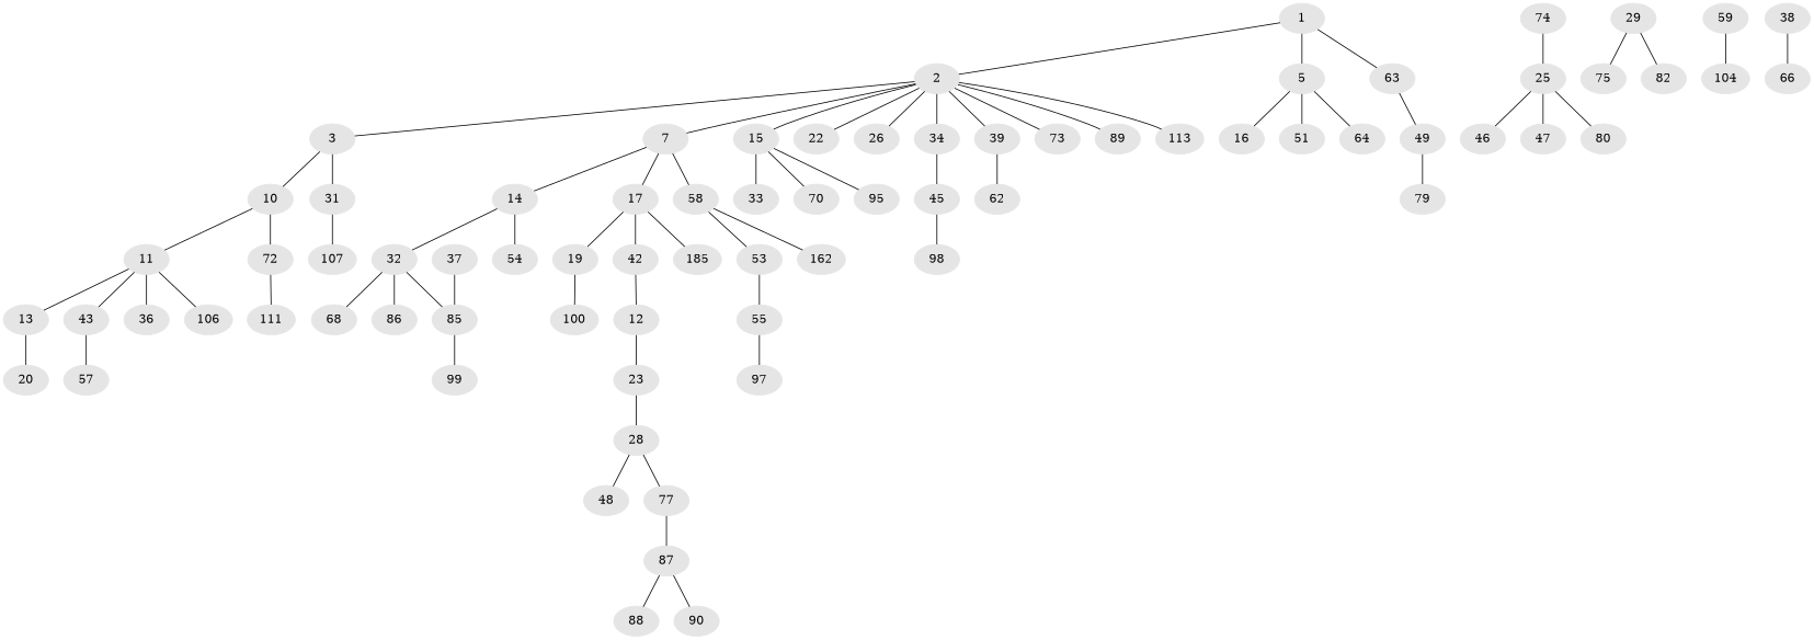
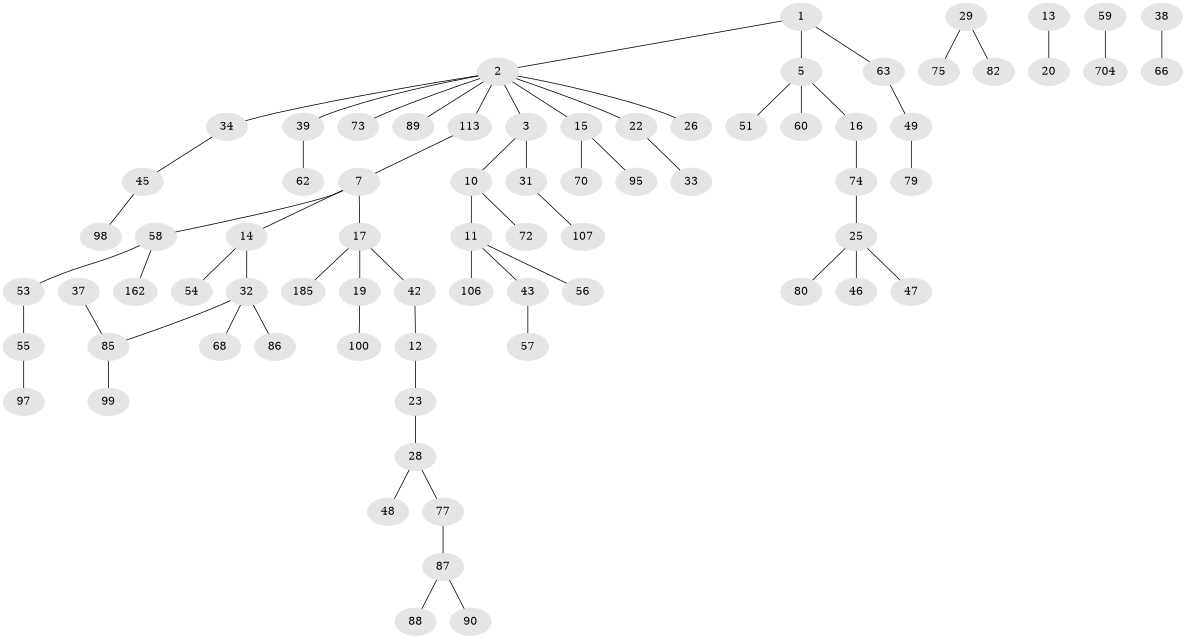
  graph {
    node [color=gray90 style=filled]
    2 [super="+6"]
    3 [super="+4"]
    7 [super="+9"]
    15
    22 [super="+108"]
    26 [super="+96"]
    34 [super="+114"]
    39 [super="+50"]
    73
    89
    113
    1
    5 [super="+8"]
    63
    16
    51
-   60 [label=64]
+   60
    49
    10 [super="+18"]
    31
    14 [super="+21"]
    17 [super="+44"]
    58 [super="+110"]
    33 [super="+81"]
    70 [super="+71"]
    95
    45 [super="+78"]
    62
    11
    72 [super="+109"]
    107
    n32 [label=74]
    29 [super="+65"]
    75
    82
    79
    12 [super="+52"]
    23 [super="+30"]
    32 [super="+40"]
    54
    19 [super="+83"]
    42 [super="+74"]
    n43 [label=185]
    53
    n45 [label=162]
    13 [super="+41"]
    43
-   56 [super="+69" label=36]
+   56 [super="+69"]
    106
-   111
    20 [super="+91"]
    57
    28
    n54 [label=68 super="+97"]
    86
    85 [super="+101"]
    25 [super="+35"]
    100
    55
    59 [super="+102"]
-   104
+   104 [label=704]
    48 [super="+68"]
    77
    46 [super="+67"]
    47
    80
    38 [super="+93"]
    66 [super="+76"]
    87
    37
    98
    99
    n73 [label=97]
    88 [super="+103"]
    90
    2 -- 3
-   2 -- 7
+   113 -- 7
    2 -- 15
    2 -- 22
    2 -- 26
    2 -- 34
    2 -- 39
    2 -- 73
    2 -- 89
    2 -- 113
    3 -- 10
    3 -- 31
    7 -- 14
    7 -- 17
    7 -- 58
-   15 -- 33
+   22 -- 33
    15 -- 70
    15 -- 95
    34 -- 45
    39 -- 62
    1 -- 2
    1 -- 5
    1 -- 63
    5 -- 16
    5 -- 51
    5 -- 60
    63 -- 49
+   16 -- n32
    49 -- 79
    10 -- 11
    10 -- 72
    31 -- 107
    14 -- 32
    14 -- 54
    17 -- 19
    17 -- 42
    17 -- n43
    58 -- 53
    58 -- n45
    45 -- 98
-   11 -- 13
    11 -- 43
    11 -- 56
    11 -- 106
-   72 -- 111
    n32 -- 25
    29 -- 75
    29 -- 82
    12 -- 23
    23 -- 28
    32 -- n54
    32 -- 86
    32 -- 85
    19 -- 100
    42 -- 12
    53 -- 55
    13 -- 20
    43 -- 57
    28 -- 48
    28 -- 77
    85 -- 99
    25 -- 46
    25 -- 47
    25 -- 80
    55 -- n73
    59 -- 104
    77 -- 87
    38 -- 66
    87 -- 88
    87 -- 90
    37 -- 85
  }
